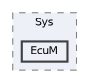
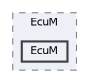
  digraph {
    compound=true
    n1 [color=grey25 fillcolor="#edf0f7" fontname=Helvetica fontsize=10 height=0.2 label=EcuM shape=box style="filled,bold" width=0.4]
    subgraph cluster_1 {
      bgcolor="#edf0f7"
      fontname=Helvetica
      fontsize=10
-     label=Sys
+     label=EcuM
      pencolor=grey50
      style="filled,dashed"
      n1
    }
  }
